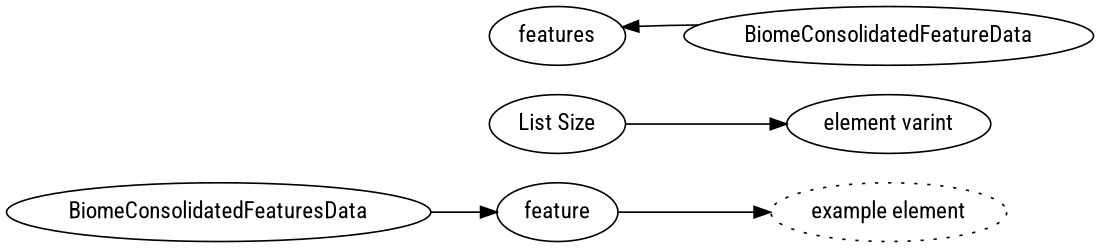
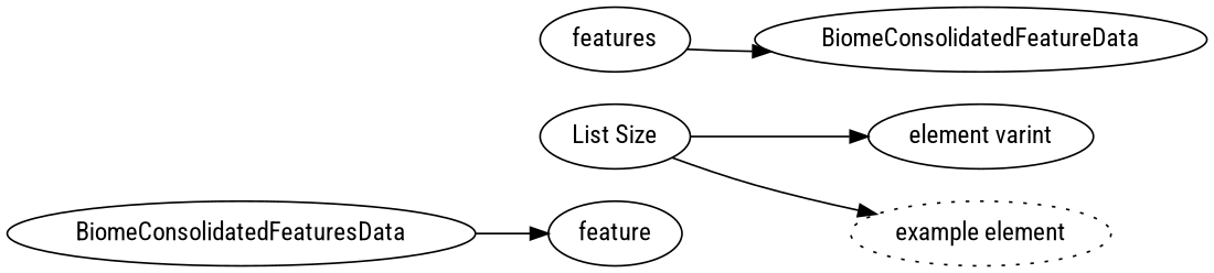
  digraph {
    fontname="Roboto Condensed"
    rankdir=LR
    node [fontname="Roboto Condensed"]
    edge [fontname="Roboto Condensed"]
    n1 [label="element varint"]
    n2 [label=BiomeConsolidatedFeatureData]
    n3 [label=BiomeConsolidatedFeaturesData]
    n4 [label=feature]
    n5 [label="example element" style=dotted]
    n6 [label="List Size"]
    n7 [label=features]
    subgraph sub_1 {
      rank=max
      n1
      n2
    }
    n3 -> n4
-   n4 -> n5
+   n6 -> n5
    n6 -> n1
-   n2 -> n7
+   n7 -> n2
  }
